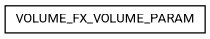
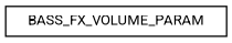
  digraph {
    rankdir=LR
    fontname=Roboto
-   n1 [color=black fillcolor=white fontname=Roboto fontsize=10 height=0.2 label=VOLUME_FX_VOLUME_PARAM shape=record style=filled width=0.4]
+   n1 [color=black fillcolor=white fontname=Roboto fontsize=10 height=0.2 label=BASS_FX_VOLUME_PARAM shape=record style=filled width=0.4]
  }
